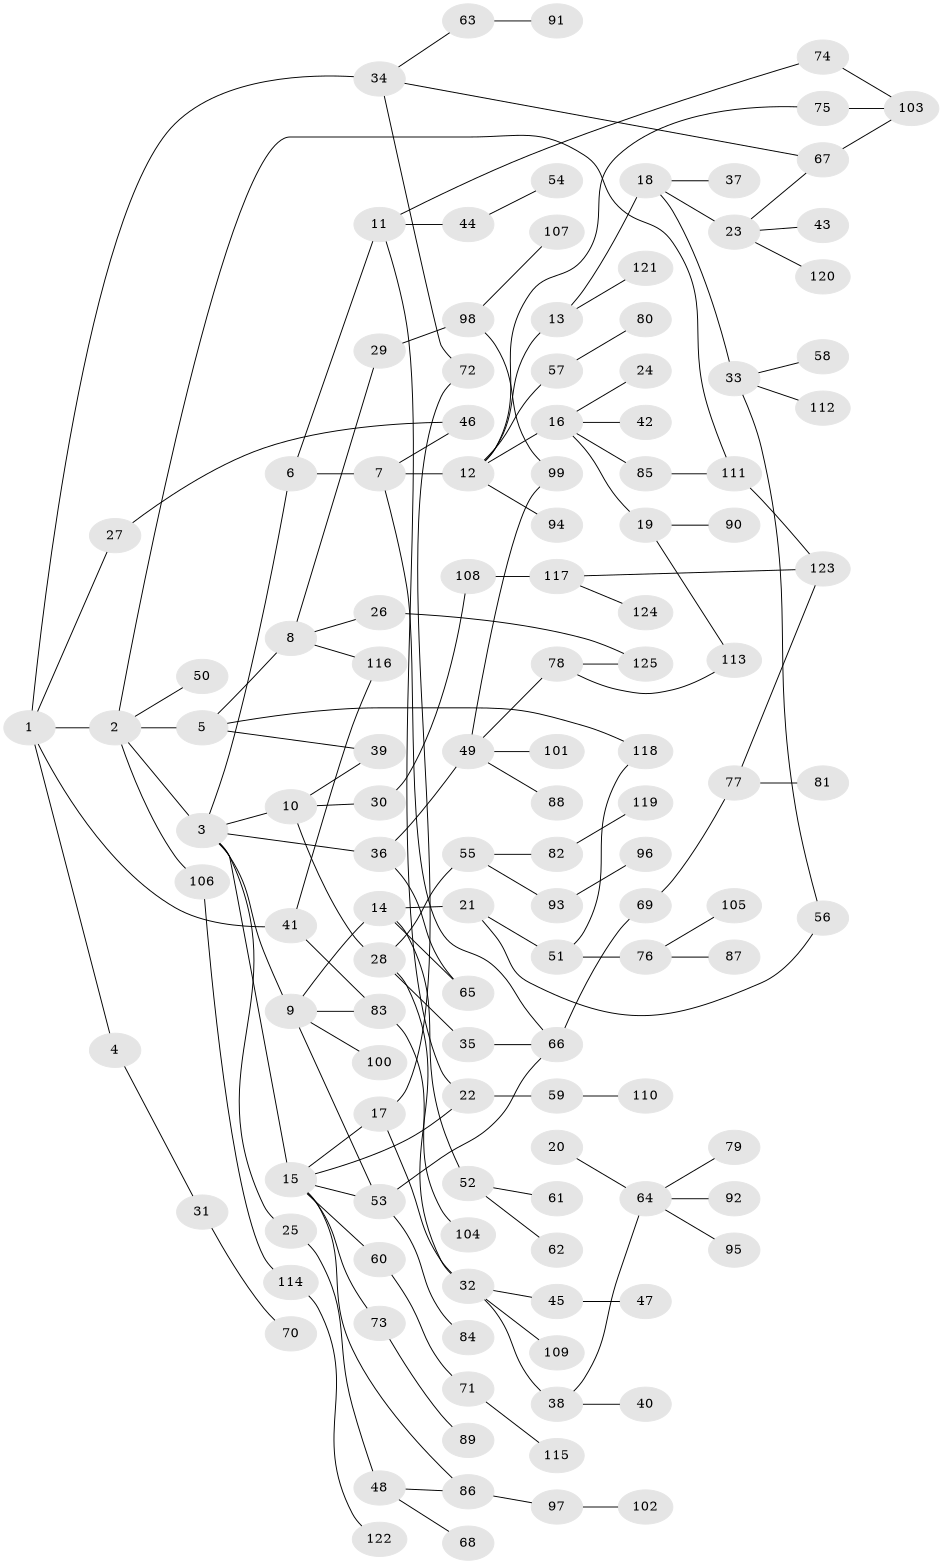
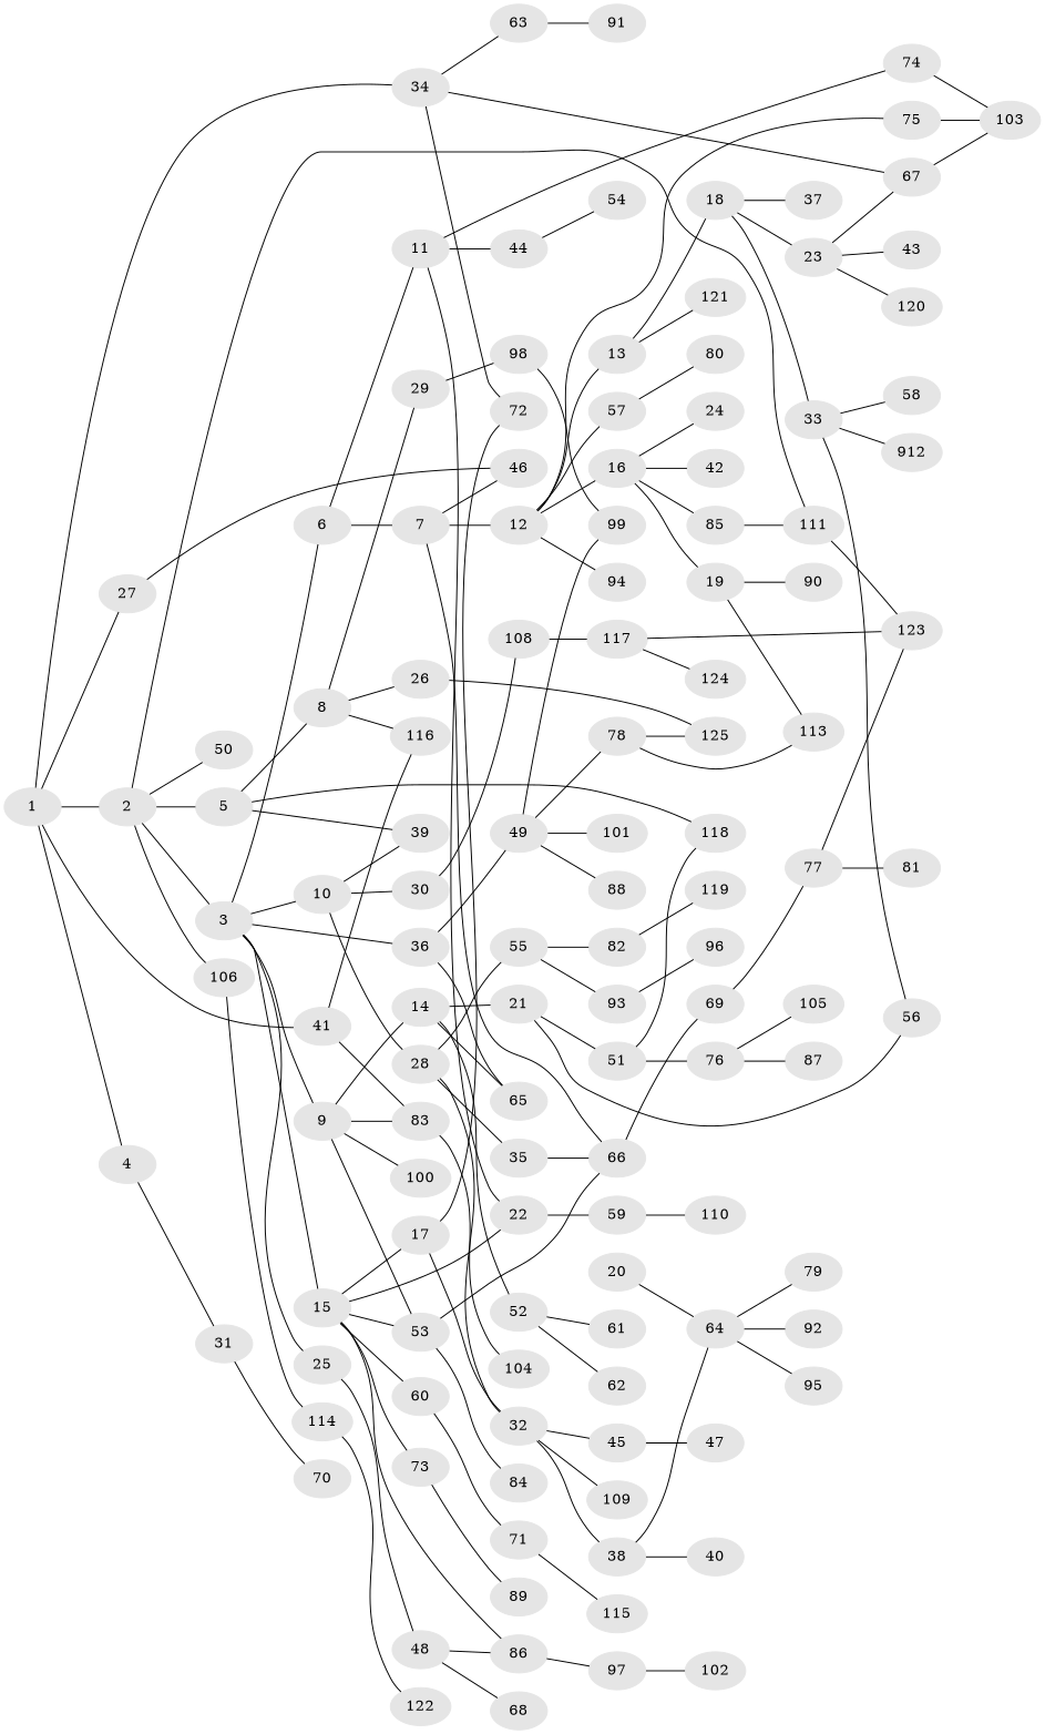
  graph {
    rankdir=LR
    node [color=gray90 style=filled]
    1
    2
    4
    27
    34
    41
    3
    5
    50
    106
    111
    31
    46
    72
    67
    63
    116
    83
    6
    9
    10
    15
    25
    36
    8
    39
    118
    114
    123
    7
    11
    14
    53
    100
    28
    30
    22
    17
    60
    73
    86
    48
    65
    49
    70
    26
    29
    12
    66
    44
    74
    13
    16
    57
    75
    94
    69
    125
    98
    21
    52
    84
    104
    20
    64
    32
    35
    55
    108
    59
    54
    103
    18
    121
    19
    24
    42
    85
    80
    23
    33
    37
    51
    56
    61
    62
    71
    89
    97
    90
    113
    38
    45
    109
    43
    120
    58
-   112
+   112 [label=912]
    79
    92
    95
    76
    110
    68
    82
    93
    99
-   107
    117
    40
    47
    91
    78
    88
    101
    87
    105
    119
    96
    115
    77
    81
    102
    122
    124
    1 -- 2
    1 -- 4
    1 -- 27
    1 -- 34
    1 -- 41
    2 -- 3
    2 -- 5
    2 -- 50
    2 -- 106
    2 -- 111
    4 -- 31
    27 -- 46
    34 -- 72
    34 -- 67
    34 -- 63
    41 -- 116
    41 -- 83
    3 -- 6
    3 -- 9
    3 -- 10
    3 -- 15
    3 -- 25
    3 -- 36
    5 -- 8
    5 -- 39
    5 -- 118
    106 -- 114
    111 -- 123
    31 -- 70
    67 -- 103
    63 -- 91
    83 -- 104
    6 -- 7
    6 -- 11
    9 -- 83
    9 -- 14
    9 -- 53
    9 -- 100
    10 -- 39
    10 -- 28
    10 -- 30
    15 -- 53
    15 -- 22
    15 -- 17
    15 -- 60
    15 -- 73
    15 -- 86
    25 -- 48
    36 -- 65
    36 -- 49
    8 -- 116
    8 -- 26
    8 -- 29
    114 -- 122
    7 -- 46
    7 -- 12
    7 -- 66
    11 -- 22
    11 -- 44
    11 -- 74
    14 -- 65
    14 -- 21
    14 -- 52
    53 -- 66
    53 -- 84
    28 -- 32
    28 -- 35
    28 -- 55
    30 -- 108
    22 -- 59
    17 -- 72
    17 -- 32
    60 -- 71
    73 -- 89
    86 -- 97
    48 -- 86
    48 -- 68
    49 -- 99
    49 -- 78
    49 -- 88
    49 -- 101
    26 -- 125
    29 -- 98
    12 -- 13
    12 -- 16
    12 -- 57
    12 -- 75
    12 -- 94
    66 -- 69
    44 -- 54
    74 -- 103
    13 -- 18
    13 -- 121
    16 -- 19
    16 -- 24
    16 -- 42
    16 -- 85
    57 -- 80
    75 -- 103
    69 -- 77
    98 -- 99
-   98 -- 107
    21 -- 51
    21 -- 56
    52 -- 61
    52 -- 62
    20 -- 64
    64 -- 79
    64 -- 92
    64 -- 95
    32 -- 38
    32 -- 45
    32 -- 109
    35 -- 66
    55 -- 82
    55 -- 93
    108 -- 117
    59 -- 110
    18 -- 23
    18 -- 33
    18 -- 37
    19 -- 90
    19 -- 113
    85 -- 111
    23 -- 67
    23 -- 43
    23 -- 120
    33 -- 56
    33 -- 58
    33 -- 112
    51 -- 118
    51 -- 76
    71 -- 115
    97 -- 102
    38 -- 64
    38 -- 40
    45 -- 47
    76 -- 87
    76 -- 105
    82 -- 119
    93 -- 96
    117 -- 123
    117 -- 124
    78 -- 125
    78 -- 113
    77 -- 123
    77 -- 81
  }
